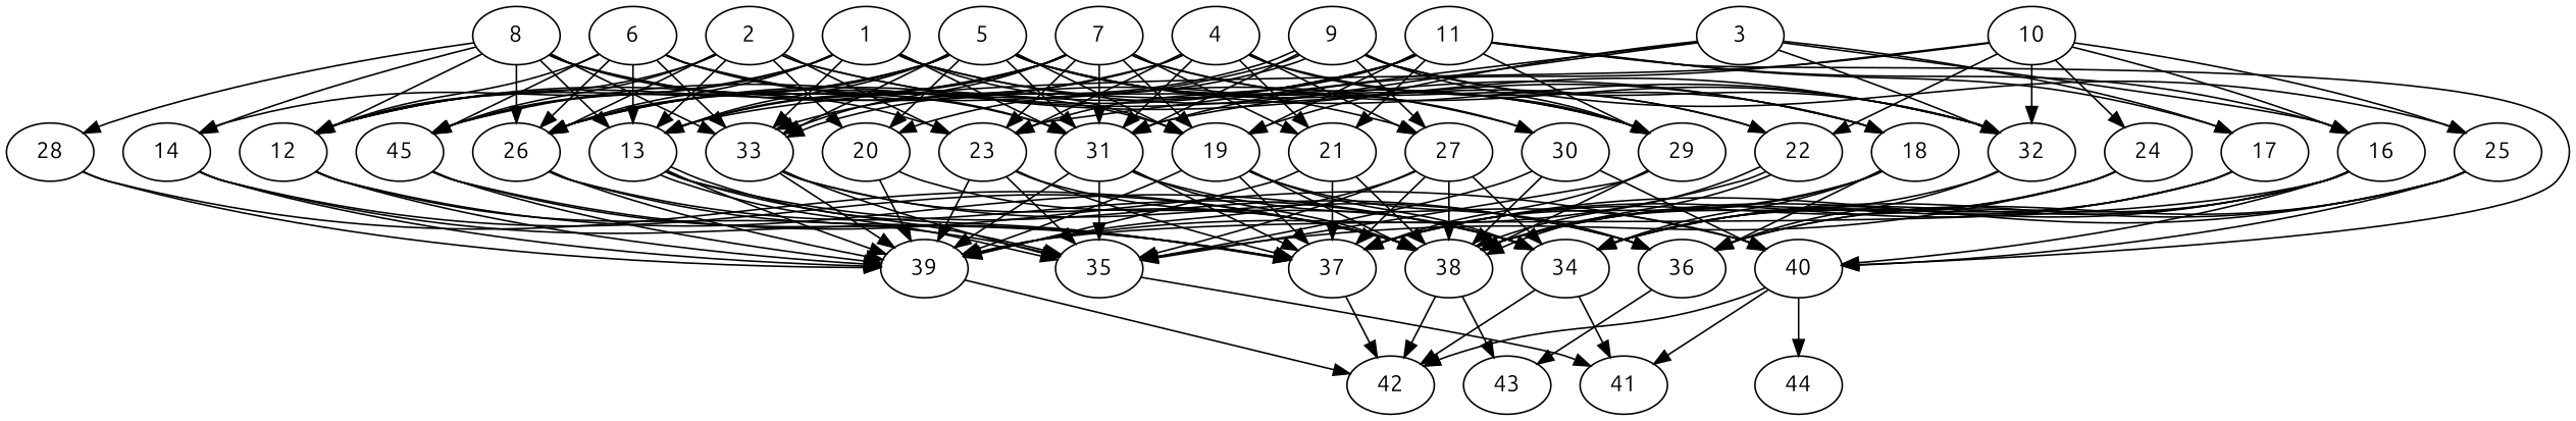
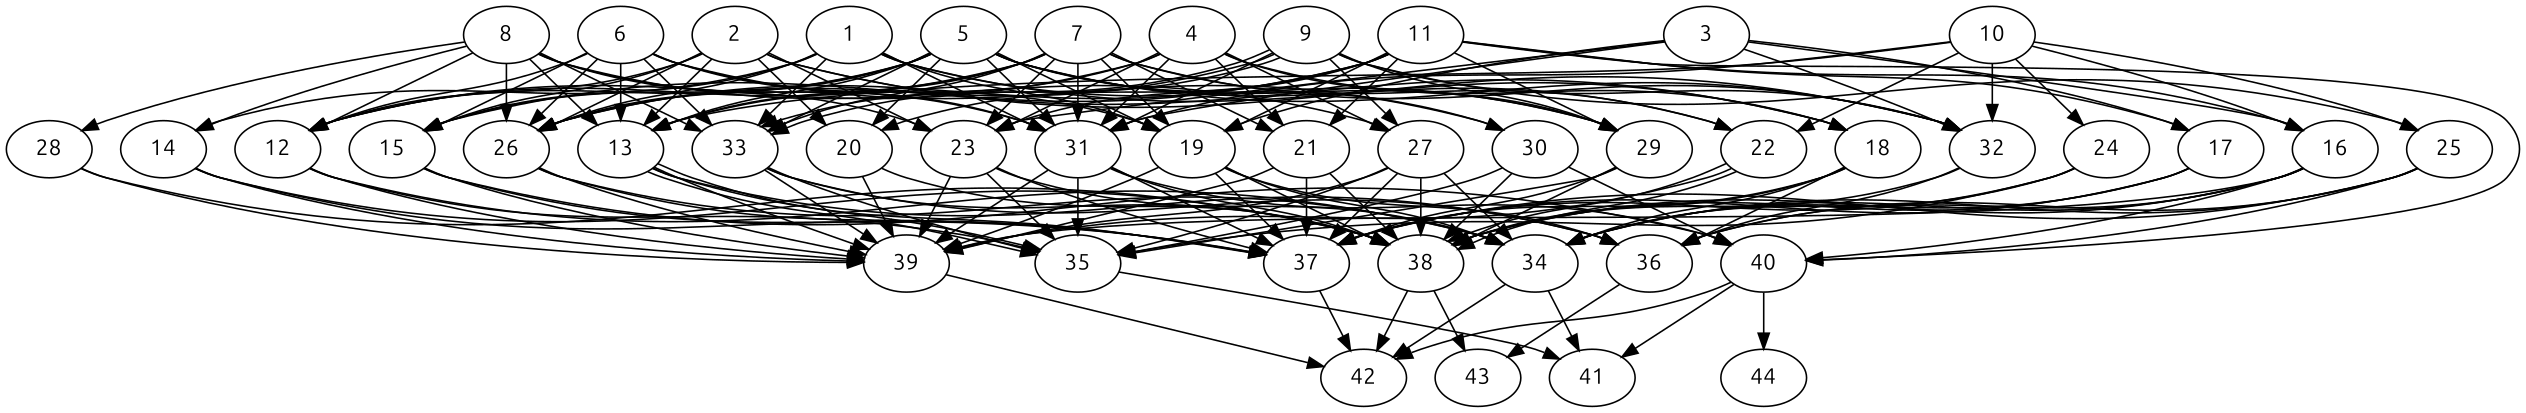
  digraph {
    fontname=Ubuntu
    node [alpha=0.12 fontname=Ubuntu]
    edge [fontname=Ubuntu]
    1 [alpha=0.15 expect_size=15144209871519300452352]
    14 [alpha=0.09 expect_size=87339189456546562048]
-   15 [alpha=0.16 expect_size=10608378238889623552000 label=45]
+   15 [alpha=0.16 expect_size=10608378238889623552000]
    18 [alpha=0.03 expect_size=509183679748504512]
    19 [alpha=0.01 expect_size=12231595374972856434688]
    26 [alpha=0.14 expect_size=6602899281267603456]
    29 [alpha=0.08 expect_size=159957351491245703168]
    31 [alpha=0.04 expect_size=903754330870875392]
    33 [expect_size=8273376901922291712000]
    39 [alpha=0.10 expect_size=4495137904325445025792]
    37 [alpha=0.06 expect_size=3374520127448940544000]
    38 [alpha=0.10 expect_size=469076365061128192000]
    40 [alpha=0.05 expect_size=57502654597301248]
    34 [alpha=0.03 expect_size=5543757156772124557312]
    36 [alpha=0.07 expect_size=752649848773836537856]
    35 [alpha=0.03 expect_size=19136224852690320]
    42 [alpha=0.02 expect_size=37464994383135152]
    43 [alpha=0.11 expect_size=278737252473504384]
    41 [alpha=0.05 expect_size=2524272780485378560]
    44 [expect_size=160532823348804059136]
    2 [alpha=0.11 expect_size=1929368387172762368]
    12 [alpha=0.06 expect_size=1286701516205546240]
    13 [alpha=0.00 expect_size=193830166481774912]
    20 [alpha=0.19 expect_size=7960289333271626752]
    23 [alpha=0.19 expect_size=1427254355224139137024]
    32 [alpha=0.16 expect_size=15118851852512566181888]
    3 [alpha=0.04 expect_size=5103801527322068123648]
    16 [alpha=0.19 expect_size=21507421327247376]
    17 [alpha=0.13 expect_size=7263277691479653351424]
    4 [alpha=0.03 expect_size=101341348832098560]
    21 [alpha=0.09 expect_size=2147479378600644313088]
    27 [alpha=0.10 expect_size=3742610238243837313024]
    5 [alpha=0.07 expect_size=1549446359144177]
    22 [alpha=0.02 expect_size=18445732323420712]
    30 [alpha=0.02 expect_size=9977399857372215640064]
    6 [alpha=0.07 expect_size=58671916004222008]
    7 [alpha=0.11 expect_size=31862342127417852]
    8 [alpha=0.18 expect_size=17974250533346607104000]
    28 [alpha=0.02 expect_size=1709745634539758336]
    9 [alpha=0.17 expect_size=1217746281708837142528]
    25 [alpha=0.04 expect_size=177901412453553952]
    10 [expect_size=17875720531072811794432]
    24 [expect_size=15123324738538355818496]
    11 [expect_size=168036976187132000]
    1 -> 14
    1 -> 15
    1 -> 18
    1 -> 19
    1 -> 26
    1 -> 29
    1 -> 31
    1 -> 33
    14 -> 39
    14 -> 37
    14 -> 38
    15 -> 39
    15 -> 37
    15 -> 40
    18 -> 37
    18 -> 38
    18 -> 34
    18 -> 36
    19 -> 39
    19 -> 37
    19 -> 38
    19 -> 34
    19 -> 36
    26 -> 39
    26 -> 37
    26 -> 34
    29 -> 37
    29 -> 38
    29 -> 35
    31 -> 39
    31 -> 37
    31 -> 38
    31 -> 40
    31 -> 35
    33 -> 39
    33 -> 38
    33 -> 36
    33 -> 35
    39 -> 42
    37 -> 42
    38 -> 42
    38 -> 43
    40 -> 42
    40 -> 41
    40 -> 44
    34 -> 42
    34 -> 41
    36 -> 43
    35 -> 41
    2 -> 15
    2 -> 18
    2 -> 26
    2 -> 12
    2 -> 13
    2 -> 20
    2 -> 23
    2 -> 32
    12 -> 39
    12 -> 34
    12 -> 35
    13 -> 39
    13 -> 37
    13 -> 36
    13 -> 35
    13 -> 35
    20 -> 39
    20 -> 38
    23 -> 39
    23 -> 37
    23 -> 34
    23 -> 35
    32 -> 38
    32 -> 36
    3 -> 19
    3 -> 31
    3 -> 23
    3 -> 32
    3 -> 16
    3 -> 17
    16 -> 39
    16 -> 38
    16 -> 40
    16 -> 34
    16 -> 36
    17 -> 37
    17 -> 38
    17 -> 34
    4 -> 18
    4 -> 29
    4 -> 31
    4 -> 12
    4 -> 13
    4 -> 23
    4 -> 21
    4 -> 27
    21 -> 39
    21 -> 37
    21 -> 38
    27 -> 39
    27 -> 37
    27 -> 38
    27 -> 34
    27 -> 35
    5 -> 15
    5 -> 19
    5 -> 26
    5 -> 29
    5 -> 31
    5 -> 33
    5 -> 12
    5 -> 13
    5 -> 20
    5 -> 32
    5 -> 22
    5 -> 30
    22 -> 39
    22 -> 38
    22 -> 38
    30 -> 38
    30 -> 40
    30 -> 35
    6 -> 15
    6 -> 19
    6 -> 26
    6 -> 31
    6 -> 33
    6 -> 12
    6 -> 13
    6 -> 30
    7 -> 19
    7 -> 26
    7 -> 31
    7 -> 33
    7 -> 12
    7 -> 13
    7 -> 23
    7 -> 32
    7 -> 21
    7 -> 22
    8 -> 14
    8 -> 26
    8 -> 31
    8 -> 33
    8 -> 12
    8 -> 13
    8 -> 23
    8 -> 27
    8 -> 28
    28 -> 39
    28 -> 38
    9 -> 26
    9 -> 29
    9 -> 31
    9 -> 33
    9 -> 33
    9 -> 32
    9 -> 27
    9 -> 25
    25 -> 37
    25 -> 40
    25 -> 34
    25 -> 36
    10 -> 31
    10 -> 13
    10 -> 32
    10 -> 16
    10 -> 22
    10 -> 25
    10 -> 24
    24 -> 37
    24 -> 34
    24 -> 35
    11 -> 15
    11 -> 19
    11 -> 26
    11 -> 29
    11 -> 40
    11 -> 20
    11 -> 23
    11 -> 16
    11 -> 17
    11 -> 21
  }
